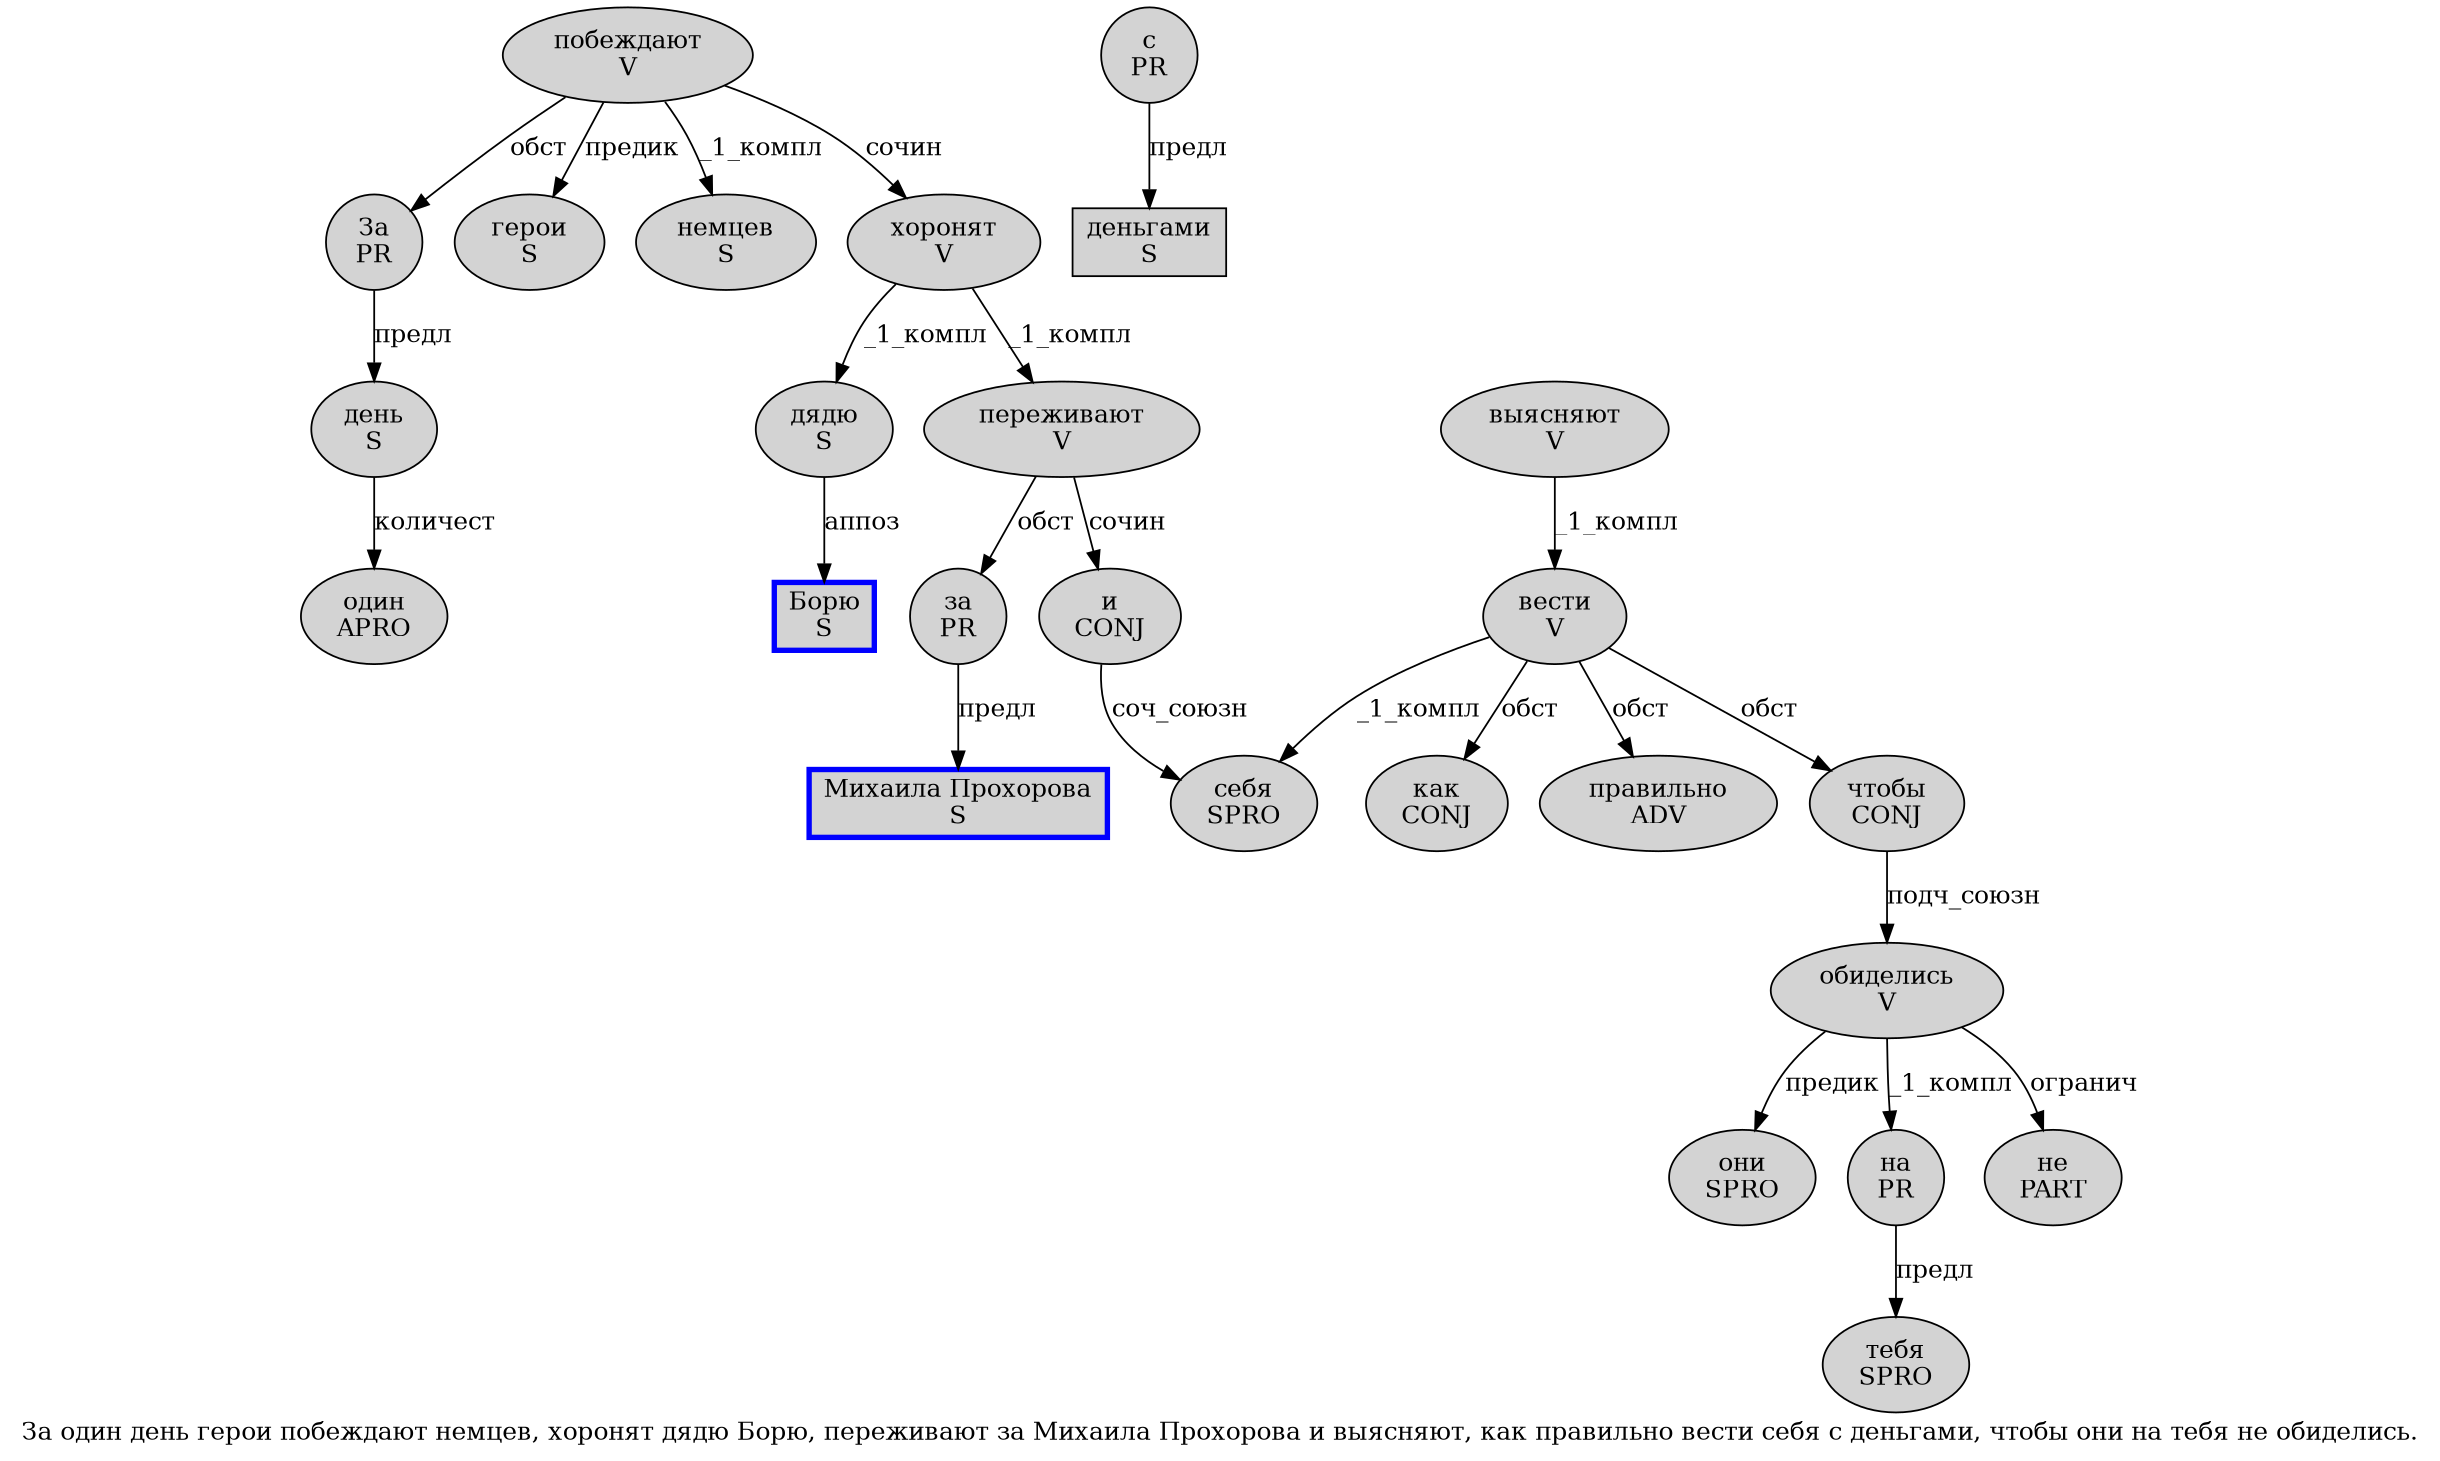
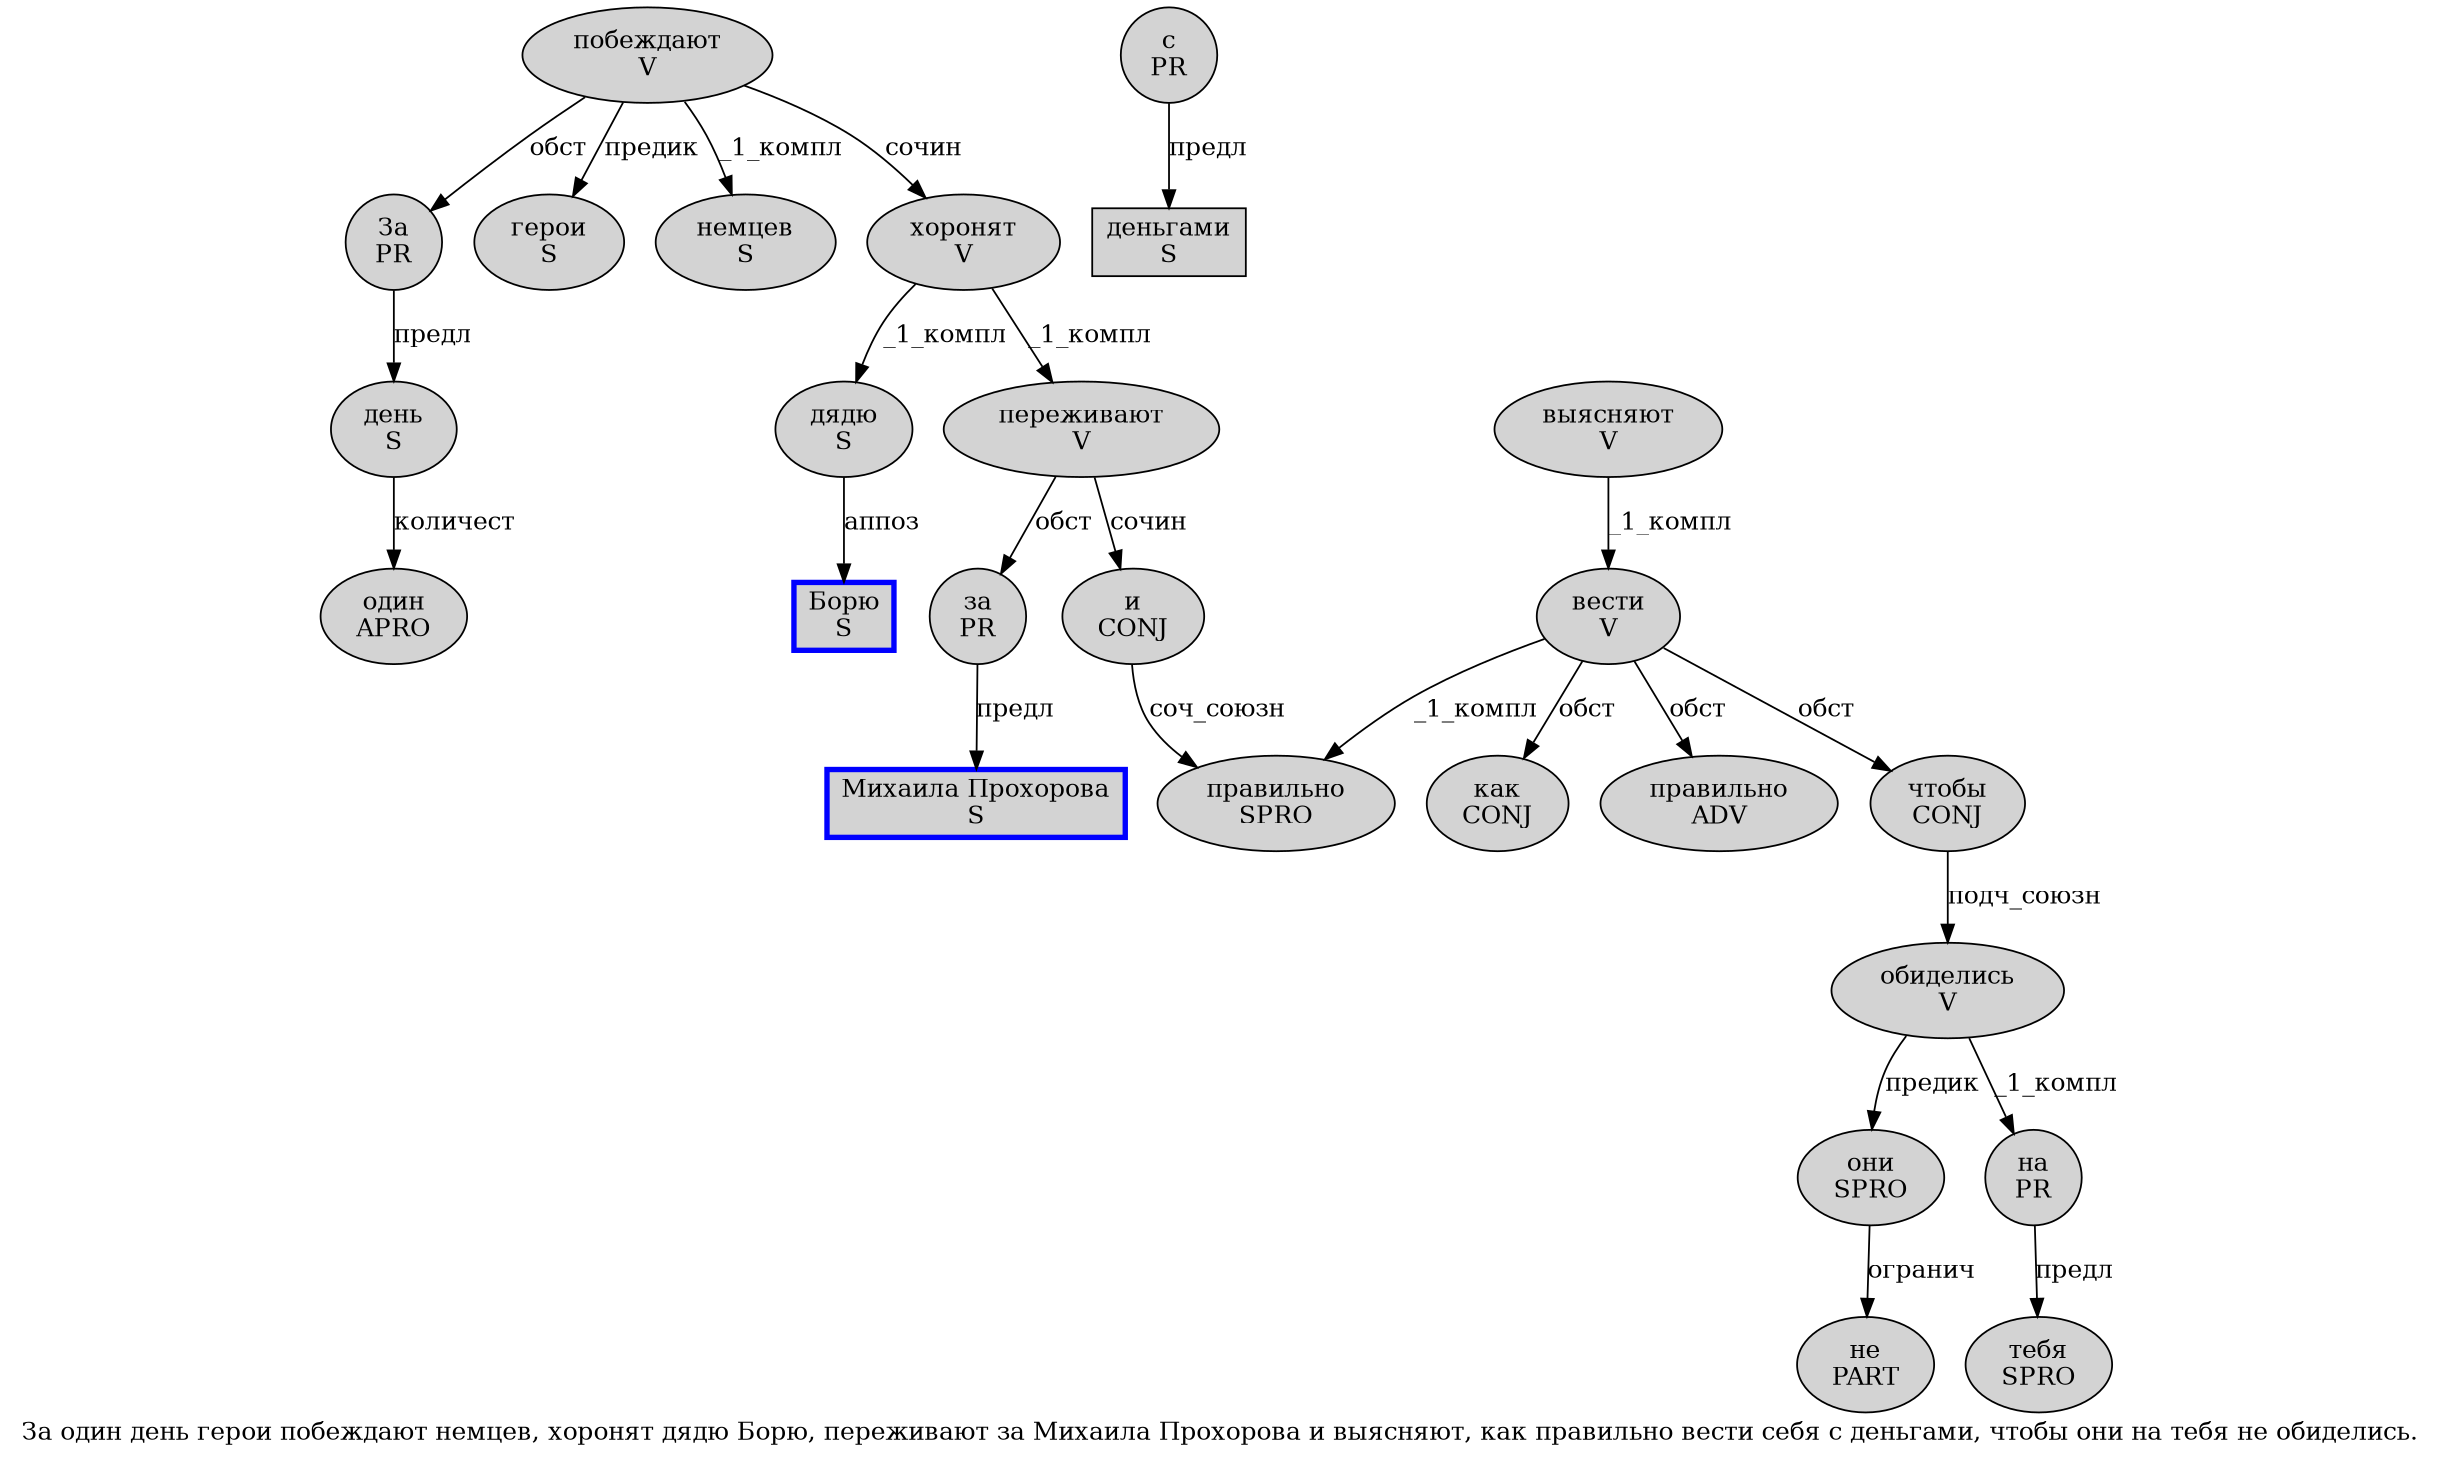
  digraph {
    label="За один день герои побеждают немцев, хоронят дядю Борю, переживают за Михаила Прохорова и выясняют, как правильно вести себя с деньгами, чтобы они на тебя не обиделись."
    node [fillcolor=lightgray penwidth=1 shape=ellipse style=filled]
    n1 [label="За\nPR"]
    n2 [label="день\nS"]
    n3 [label="один\nAPRO"]
    n4 [label="герои\nS"]
    n5 [label="побеждают\nV"]
    n6 [label="немцев\nS"]
    n7 [label="хоронят\nV"]
    n8 [label="дядю\nS"]
    n9 [label="переживают\nV"]
    n10 [color=blue label="Борю\nS" penwidth=3 shape=box]
    n11 [label="за\nPR"]
    n12 [label="и\nCONJ"]
    n13 [color=blue label="Михаила Прохорова\nS" penwidth=3 shape=box]
-   n14 [label="себя\nSPRO"]
+   n14 [label="правильно\nSPRO"]
    n15 [label="выясняют\nV"]
    n16 [label="вести\nV"]
    n17 [label="как\nCONJ"]
    n18 [label="правильно\nADV"]
    n19 [label="чтобы\nCONJ"]
    n20 [label="с\nPR"]
    n21 [label="деньгами\nS" shape=box]
    n22 [label="обиделись\nV"]
    n23 [label="они\nSPRO"]
    n24 [label="на\nPR"]
    n25 [label="не\nPART"]
    n26 [label="тебя\nSPRO"]
    n1 -> n2 [label="предл"]
    n2 -> n3 [label="количест"]
    n5 -> n1 [label="обст"]
    n5 -> n4 [label="предик"]
    n5 -> n6 [label="_1_компл"]
    n5 -> n7 [label="сочин"]
    n7 -> n8 [label="_1_компл"]
    n7 -> n9 [label="_1_компл"]
    n8 -> n10 [label="аппоз"]
    n9 -> n11 [label="обст"]
    n9 -> n12 [label="сочин"]
    n11 -> n13 [label="предл"]
    n12 -> n14 [label="соч_союзн"]
    n15 -> n16 [label="_1_компл"]
    n16 -> n14 [label="_1_компл"]
    n16 -> n17 [label="обст"]
    n16 -> n18 [label="обст"]
    n16 -> n19 [label="обст"]
    n19 -> n22 [label="подч_союзн"]
    n20 -> n21 [label="предл"]
    n22 -> n23 [label="предик"]
    n22 -> n24 [label="_1_компл"]
-   n22 -> n25 [label="огранич"]
+   n23 -> n25 [label="огранич"]
    n24 -> n26 [label="предл"]
  }
